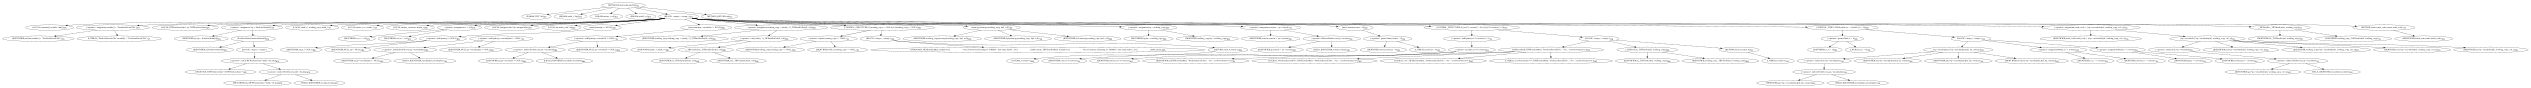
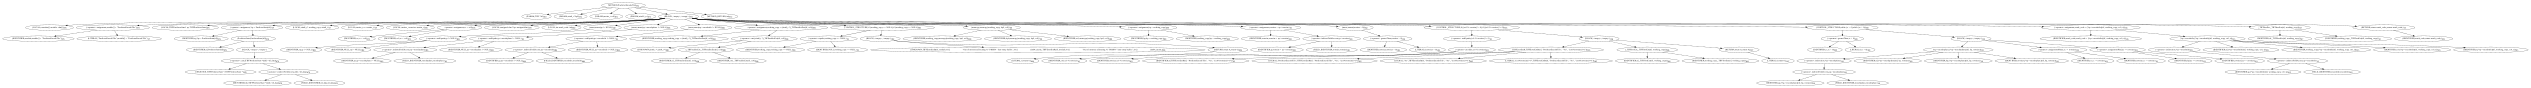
  digraph {
    fontname="Liberation Serif"
    node [fontname="Liberation Serif"]
    edge [fontname="Liberation Serif"]
    n1 [label=<(METHOD,PredictorEncodeTile)<SUB>872</SUB>>]
    n2 [label=<(PARAM,TIFF *tif)<SUB>872</SUB>>]
    n3 [label=<(PARAM,uint8_t *bp0)<SUB>872</SUB>>]
    n4 [label=<(PARAM,tmsize_t cc0)<SUB>872</SUB>>]
    n5 [label=<(PARAM,uint16_t s)<SUB>873</SUB>>]
    n6 [label=<(BLOCK,&lt;empty&gt;,&lt;empty&gt;)<SUB>874</SUB>>]
    n7 [label=<(METHOD_RETURN,int)<SUB>872</SUB>>]
    n8 [label=<(LOCAL,constchar[] module: char[])<SUB>875</SUB>>]
    n9 [label=<(&lt;operator&gt;.assignment,module[] = &quot;PredictorEncodeTile&quot;)<SUB>875</SUB>>]
    n10 [label=<(LOCAL,TIFFPredictorState* sp: TIFFPredictorState)<SUB>876</SUB>>]
    n11 [label=<(&lt;operator&gt;.assignment,*sp = PredictorState(tif))<SUB>876</SUB>>]
    n12 [label=<(LOCAL,uint8_t* working_copy: uint8_t)<SUB>877</SUB>>]
    n13 [label=<(LOCAL,tmsize_t cc: tmsize_t)<SUB>878</SUB>>]
    n14 [label=<(LOCAL,tmsize_t rowsize: tmsize_t)<SUB>878</SUB>>]
    n15 [label=<(&lt;operator&gt;.assignment,cc = cc0)<SUB>878</SUB>>]
    n16 [label=<(LOCAL,unsigned char* bp: unsignedchar)<SUB>879</SUB>>]
    n17 [label=<(LOCAL,int result_code: int)<SUB>880</SUB>>]
    n18 [label=<(assert,assert(sp != NULL))<SUB>182</SUB>>]
+   n19 [label=<(assert,assert(sp-&gt;encodepfunc != NULL))<SUB>883</SUB>>]
    n20 [label=<(assert,assert(sp-&gt;encodetile != NULL))<SUB>884</SUB>>]
    n21 [label=<(&lt;operator&gt;.assignment,working_copy = (uint8_t *)_TIFFmallocExt(tif, cc0))<SUB>890</SUB>>]
    n22 [label=<(CONTROL_STRUCTURE,if (working_copy == NULL),if (working_copy == NULL))<SUB>891</SUB>>]
    n23 [label=<(memcpy,memcpy(working_copy, bp0, cc0))<SUB>198</SUB>>]
    n24 [label=<(&lt;operator&gt;.assignment,bp = working_copy)<SUB>899</SUB>>]
    n25 [label=<(&lt;operator&gt;.assignment,rowsize = sp-&gt;rowsize)<SUB>901</SUB>>]
    n26 [label=<(assert,assert(rowsize &gt; 0))<SUB>902</SUB>>]
    n27 [label=<(CONTROL_STRUCTURE,if ((cc0 % rowsize) != 0),if ((cc0 % rowsize) != 0))<SUB>903</SUB>>]
    n28 [label=<(CONTROL_STRUCTURE,while (cc &gt; 0),while (cc &gt; 0))<SUB>909</SUB>>]
    n29 [label=<(&lt;operator&gt;.assignment,result_code = (*sp-&gt;encodetile)(tif, working_copy, cc0, s))<SUB>915</SUB>>]
    n30 [label=<(_TIFFfreeExt,_TIFFfreeExt(tif, working_copy))<SUB>917</SUB>>]
    n31 [label=<(RETURN,return result_code;,return result_code;)<SUB>919</SUB>>]
    n32 [label=<(IDENTIFIER,module,module[] = &quot;PredictorEncodeTile&quot;)<SUB>875</SUB>>]
    n33 [label=<(LITERAL,&quot;PredictorEncodeTile&quot;,module[] = &quot;PredictorEncodeTile&quot;)<SUB>875</SUB>>]
    n34 [label=<(IDENTIFIER,sp,*sp = PredictorState(tif))<SUB>876</SUB>>]
    n35 [label=<(PredictorState,PredictorState(tif))<SUB>876</SUB>>]
    n36 [label=<(IDENTIFIER,cc,cc = cc0)<SUB>878</SUB>>]
    n37 [label=<(IDENTIFIER,cc0,cc = cc0)<SUB>878</SUB>>]
    n38 [label=<(&lt;operator&gt;.notEquals,sp != NULL)<SUB>882</SUB>>]
    n39 [label=<(&lt;operator&gt;.notEquals,sp-&gt;encodepfunc != NULL)<SUB>883</SUB>>]
    n40 [label=<(&lt;operator&gt;.notEquals,sp-&gt;encodetile != NULL)<SUB>884</SUB>>]
    n41 [label=<(IDENTIFIER,working_copy,working_copy = (uint8_t *)_TIFFmallocExt(tif, cc0))<SUB>890</SUB>>]
    n42 [label=<(&lt;operator&gt;.cast,(uint8_t *)_TIFFmallocExt(tif, cc0))<SUB>890</SUB>>]
    n43 [label=<(&lt;operator&gt;.equals,working_copy == NULL)<SUB>891</SUB>>]
    n44 [label=<(BLOCK,&lt;empty&gt;,&lt;empty&gt;)<SUB>892</SUB>>]
    n45 [label=<(IDENTIFIER,working_copy,memcpy(working_copy, bp0, cc0))<SUB>898</SUB>>]
    n46 [label=<(IDENTIFIER,bp0,memcpy(working_copy, bp0, cc0))<SUB>898</SUB>>]
    n47 [label=<(IDENTIFIER,cc0,memcpy(working_copy, bp0, cc0))<SUB>898</SUB>>]
    n48 [label=<(IDENTIFIER,bp,bp = working_copy)<SUB>899</SUB>>]
    n49 [label=<(IDENTIFIER,working_copy,bp = working_copy)<SUB>899</SUB>>]
    n50 [label=<(IDENTIFIER,rowsize,rowsize = sp-&gt;rowsize)<SUB>901</SUB>>]
    n51 [label=<(&lt;operator&gt;.indirectFieldAccess,sp-&gt;rowsize)<SUB>901</SUB>>]
    n52 [label=<(&lt;operator&gt;.greaterThan,rowsize &gt; 0)<SUB>902</SUB>>]
    n53 [label=<(&lt;operator&gt;.notEquals,(cc0 % rowsize) != 0)<SUB>903</SUB>>]
    n54 [label=<(BLOCK,&lt;empty&gt;,&lt;empty&gt;)<SUB>904</SUB>>]
    n55 [label=<(&lt;operator&gt;.greaterThan,cc &gt; 0)<SUB>909</SUB>>]
    n56 [label=<(BLOCK,&lt;empty&gt;,&lt;empty&gt;)<SUB>910</SUB>>]
    n57 [label=<(IDENTIFIER,result_code,result_code = (*sp-&gt;encodetile)(tif, working_copy, cc0, s))<SUB>915</SUB>>]
    n58 [label=<(*sp-&gt;encodetile,(*sp-&gt;encodetile)(tif, working_copy, cc0, s))<SUB>915</SUB>>]
    n59 [label=<(IDENTIFIER,tif,_TIFFfreeExt(tif, working_copy))<SUB>917</SUB>>]
    n60 [label=<(IDENTIFIER,working_copy,_TIFFfreeExt(tif, working_copy))<SUB>917</SUB>>]
    n61 [label=<(IDENTIFIER,result_code,return result_code;)<SUB>919</SUB>>]
    n62 [label=<(IDENTIFIER,tif,PredictorState(tif))<SUB>876</SUB>>]
    n63 [label=<(BLOCK,&lt;empty&gt;,&lt;empty&gt;)>]
    n64 [label=<(&lt;operator&gt;.cast,(TIFFPredictorState *)(tif)-&gt;tif_data)<SUB>876</SUB>>]
    n65 [label=<(UNKNOWN,TIFFPredictorState *,TIFFPredictorState *)<SUB>876</SUB>>]
    n66 [label=<(&lt;operator&gt;.indirectFieldAccess,(tif)-&gt;tif_data)<SUB>876</SUB>>]
    n67 [label=<(IDENTIFIER,tif,(TIFFPredictorState *)(tif)-&gt;tif_data)<SUB>876</SUB>>]
    n68 [label=<(FIELD_IDENTIFIER,tif_data,tif_data)<SUB>876</SUB>>]
    n69 [label=<(IDENTIFIER,sp,sp != NULL)<SUB>882</SUB>>]
    n70 [label=<(IDENTIFIER,NULL,sp != NULL)<SUB>882</SUB>>]
    n71 [label=<(&lt;operator&gt;.indirectFieldAccess,sp-&gt;encodepfunc)<SUB>883</SUB>>]
    n72 [label=<(IDENTIFIER,NULL,sp-&gt;encodepfunc != NULL)<SUB>883</SUB>>]
    n73 [label=<(IDENTIFIER,sp,sp-&gt;encodepfunc != NULL)<SUB>883</SUB>>]
    n74 [label=<(FIELD_IDENTIFIER,encodepfunc,encodepfunc)<SUB>883</SUB>>]
    n75 [label=<(&lt;operator&gt;.indirectFieldAccess,sp-&gt;encodetile)<SUB>884</SUB>>]
    n76 [label=<(IDENTIFIER,NULL,sp-&gt;encodetile != NULL)<SUB>884</SUB>>]
    n77 [label=<(IDENTIFIER,sp,sp-&gt;encodetile != NULL)<SUB>884</SUB>>]
    n78 [label=<(FIELD_IDENTIFIER,encodetile,encodetile)<SUB>884</SUB>>]
    n79 [label=<(UNKNOWN,uint8_t *,uint8_t *)<SUB>890</SUB>>]
    n80 [label=<(_TIFFmallocExt,_TIFFmallocExt(tif, cc0))<SUB>890</SUB>>]
    n81 [label=<(IDENTIFIER,tif,_TIFFmallocExt(tif, cc0))<SUB>890</SUB>>]
    n82 [label=<(IDENTIFIER,cc0,_TIFFmallocExt(tif, cc0))<SUB>890</SUB>>]
    n83 [label=<(IDENTIFIER,working_copy,working_copy == NULL)<SUB>891</SUB>>]
    n84 [label=<(IDENTIFIER,NULL,working_copy == NULL)<SUB>891</SUB>>]
    n85 [label=<(UNKNOWN,TIFFErrorExtR(tif, module,\012                      &quot;Out of memory allocating %&quot; PRId64 &quot; byte temp buffer.&quot;,\012                      (int64_t)cc0);,TIFFErrorExtR(tif, module,\012                      &quot;Out of memory allocating %&quot; PRId64 &quot; byte temp buffer.&quot;,\012                      (int64_t)cc0);)<SUB>893</SUB>>]
    n86 [label=<(RETURN,return 0;,return 0;)<SUB>896</SUB>>]
    n87 [label=<(LITERAL,0,return 0;)<SUB>896</SUB>>]
    n88 [label=<(IDENTIFIER,sp,rowsize = sp-&gt;rowsize)<SUB>901</SUB>>]
    n89 [label=<(FIELD_IDENTIFIER,rowsize,rowsize)<SUB>901</SUB>>]
    n90 [label=<(IDENTIFIER,rowsize,rowsize &gt; 0)<SUB>902</SUB>>]
    n91 [label=<(LITERAL,0,rowsize &gt; 0)<SUB>202</SUB>>]
    n92 [label=<(&lt;operator&gt;.modulo,cc0 % rowsize)<SUB>903</SUB>>]
    n93 [label=<(TIFFErrorExtR,TIFFErrorExtR(tif, &quot;PredictorEncodeTile&quot;, &quot;%s&quot;, &quot;(cc0%rowsize)!=0&quot;))<SUB>905</SUB>>]
    n94 [label=<(_TIFFfreeExt,_TIFFfreeExt(tif, working_copy))<SUB>906</SUB>>]
    n95 [label=<(RETURN,return 0;,return 0;)<SUB>907</SUB>>]
    n96 [label=<(IDENTIFIER,cc0,cc0 % rowsize)<SUB>903</SUB>>]
    n97 [label=<(IDENTIFIER,rowsize,cc0 % rowsize)<SUB>903</SUB>>]
    n98 [label=<(IDENTIFIER,tif,TIFFErrorExtR(tif, &quot;PredictorEncodeTile&quot;, &quot;%s&quot;, &quot;(cc0%rowsize)!=0&quot;))<SUB>905</SUB>>]
    n99 [label=<(LITERAL,&quot;PredictorEncodeTile&quot;,TIFFErrorExtR(tif, &quot;PredictorEncodeTile&quot;, &quot;%s&quot;, &quot;(cc0%rowsize)!=0&quot;))<SUB>905</SUB>>]
    n100 [label=<(LITERAL,&quot;%s&quot;,TIFFErrorExtR(tif, &quot;PredictorEncodeTile&quot;, &quot;%s&quot;, &quot;(cc0%rowsize)!=0&quot;))<SUB>905</SUB>>]
    n101 [label=<(LITERAL,&quot;(cc0%rowsize)!=0&quot;,TIFFErrorExtR(tif, &quot;PredictorEncodeTile&quot;, &quot;%s&quot;, &quot;(cc0%rowsize)!=0&quot;))<SUB>905</SUB>>]
    n102 [label=<(IDENTIFIER,tif,_TIFFfreeExt(tif, working_copy))<SUB>906</SUB>>]
    n103 [label=<(IDENTIFIER,working_copy,_TIFFfreeExt(tif, working_copy))<SUB>906</SUB>>]
    n104 [label=<(LITERAL,0,return 0;)<SUB>907</SUB>>]
    n105 [label=<(IDENTIFIER,cc,cc &gt; 0)<SUB>909</SUB>>]
    n106 [label=<(LITERAL,0,cc &gt; 0)<SUB>909</SUB>>]
    n107 [label=<(*sp-&gt;encodepfunc,(*sp-&gt;encodepfunc)(tif, bp, rowsize))<SUB>911</SUB>>]
    n108 [label=<(&lt;operator&gt;.assignmentMinus,cc -= rowsize)<SUB>912</SUB>>]
    n109 [label=<(&lt;operator&gt;.assignmentPlus,bp += rowsize)<SUB>913</SUB>>]
    n110 [label=<(&lt;operator&gt;.indirection,*sp-&gt;encodepfunc)<SUB>911</SUB>>]
    n111 [label=<(IDENTIFIER,tif,(*sp-&gt;encodepfunc)(tif, bp, rowsize))<SUB>911</SUB>>]
    n112 [label=<(IDENTIFIER,bp,(*sp-&gt;encodepfunc)(tif, bp, rowsize))<SUB>911</SUB>>]
    n113 [label=<(IDENTIFIER,rowsize,(*sp-&gt;encodepfunc)(tif, bp, rowsize))<SUB>911</SUB>>]
    n114 [label=<(IDENTIFIER,cc,cc -= rowsize)<SUB>912</SUB>>]
    n115 [label=<(IDENTIFIER,rowsize,cc -= rowsize)<SUB>912</SUB>>]
    n116 [label=<(IDENTIFIER,bp,bp += rowsize)<SUB>913</SUB>>]
    n117 [label=<(IDENTIFIER,rowsize,bp += rowsize)<SUB>913</SUB>>]
    n118 [label=<(&lt;operator&gt;.indirectFieldAccess,sp-&gt;encodepfunc)<SUB>911</SUB>>]
    n119 [label=<(IDENTIFIER,sp,(*sp-&gt;encodepfunc)(tif, bp, rowsize))<SUB>911</SUB>>]
    n120 [label=<(FIELD_IDENTIFIER,encodepfunc,encodepfunc)<SUB>911</SUB>>]
    n121 [label=<(&lt;operator&gt;.indirection,*sp-&gt;encodetile)<SUB>915</SUB>>]
    n122 [label=<(IDENTIFIER,tif,(*sp-&gt;encodetile)(tif, working_copy, cc0, s))<SUB>915</SUB>>]
    n123 [label=<(IDENTIFIER,working_copy,(*sp-&gt;encodetile)(tif, working_copy, cc0, s))<SUB>915</SUB>>]
    n124 [label=<(IDENTIFIER,cc0,(*sp-&gt;encodetile)(tif, working_copy, cc0, s))<SUB>915</SUB>>]
    n125 [label=<(IDENTIFIER,s,(*sp-&gt;encodetile)(tif, working_copy, cc0, s))<SUB>915</SUB>>]
    n126 [label=<(&lt;operator&gt;.indirectFieldAccess,sp-&gt;encodetile)<SUB>915</SUB>>]
    n127 [label=<(IDENTIFIER,sp,(*sp-&gt;encodetile)(tif, working_copy, cc0, s))<SUB>915</SUB>>]
    n128 [label=<(FIELD_IDENTIFIER,encodetile,encodetile)<SUB>915</SUB>>]
    n1 -> n2
    n1 -> n3
    n1 -> n4
    n1 -> n5
    n1 -> n6
    n1 -> n7
    n6 -> n8
    n6 -> n9
    n6 -> n10
    n6 -> n11
    n6 -> n12
    n6 -> n13
    n6 -> n14
    n6 -> n15
    n6 -> n16
    n6 -> n17
    n6 -> n18
+   n6 -> n19
    n6 -> n20
    n6 -> n21
    n6 -> n22
    n6 -> n23
    n6 -> n24
    n6 -> n25
    n6 -> n26
    n6 -> n27
    n6 -> n28
    n6 -> n29
    n6 -> n30
    n6 -> n31
    n9 -> n32
    n9 -> n33
    n11 -> n34
    n11 -> n35
    n15 -> n36
    n15 -> n37
    n18 -> n38
+   n19 -> n39
    n20 -> n40
    n21 -> n41
    n21 -> n42
    n22 -> n43
    n22 -> n44
    n23 -> n45
    n23 -> n46
    n23 -> n47
    n24 -> n48
    n24 -> n49
    n25 -> n50
    n25 -> n51
    n26 -> n52
    n27 -> n53
    n27 -> n54
    n28 -> n55
    n28 -> n56
    n29 -> n57
    n29 -> n58
    n30 -> n59
    n30 -> n60
    n31 -> n61
    n35 -> n62
    n35 -> n63
    n38 -> n69
    n38 -> n70
    n39 -> n71
    n39 -> n72
    n40 -> n75
    n40 -> n76
    n42 -> n79
    n42 -> n80
    n43 -> n83
    n43 -> n84
    n44 -> n85
    n44 -> n86
    n51 -> n88
    n51 -> n89
    n52 -> n90
    n52 -> n91
    n53 -> n92
    n54 -> n93
    n54 -> n94
    n54 -> n95
    n55 -> n105
    n55 -> n106
    n56 -> n107
    n56 -> n108
    n56 -> n109
    n58 -> n121
    n58 -> n122
    n58 -> n123
    n58 -> n124
    n58 -> n125
    n63 -> n64
    n64 -> n65
    n64 -> n66
    n66 -> n67
    n66 -> n68
    n71 -> n73
    n71 -> n74
    n75 -> n77
    n75 -> n78
    n80 -> n81
    n80 -> n82
    n86 -> n87
    n92 -> n96
    n92 -> n97
    n93 -> n98
    n93 -> n99
    n93 -> n100
    n93 -> n101
    n94 -> n102
    n94 -> n103
    n95 -> n104
    n107 -> n110
    n107 -> n111
    n107 -> n112
    n107 -> n113
    n108 -> n114
    n108 -> n115
    n109 -> n116
    n109 -> n117
    n110 -> n118
    n118 -> n119
    n118 -> n120
    n121 -> n126
    n126 -> n127
    n126 -> n128
  }
